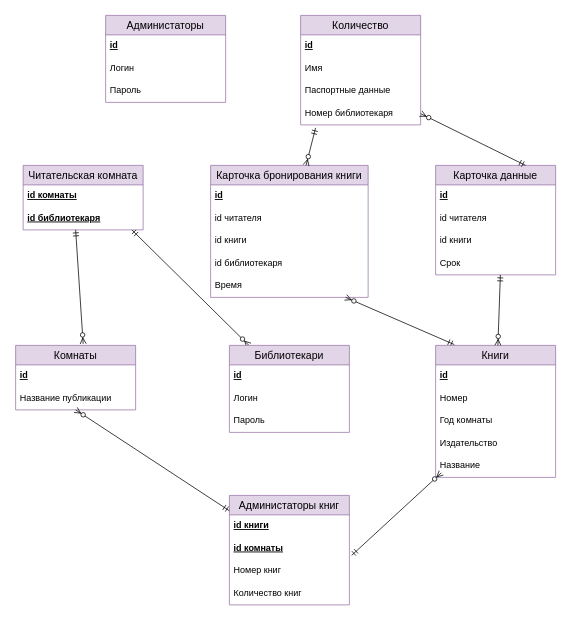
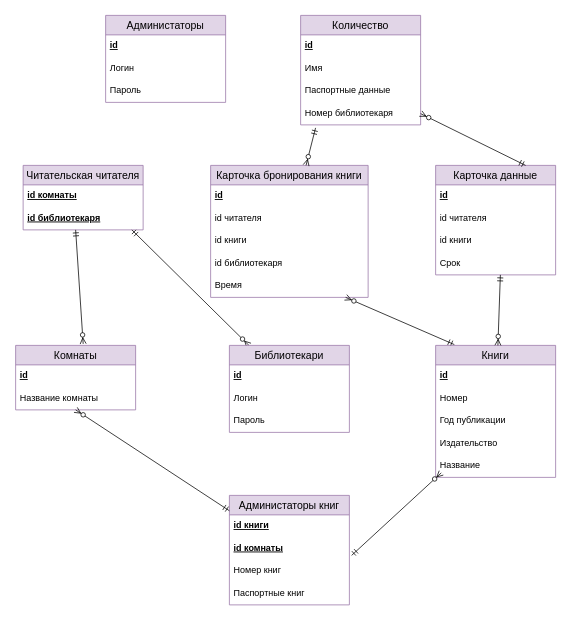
  <mxCell id="0" />
  <mxCell id="1" parent="0" />
  <mxCell id="2" value="Количество" style="swimlane;fontStyle=0;childLayout=stackLayout;horizontal=1;startSize=26;horizontalStack=0;resizeParent=1;resizeParentMax=0;resizeLast=0;collapsible=1;marginBottom=0;align=center;fontSize=14;fillColor=#e1d5e7;strokeColor=#9673a6;" vertex="1" parent="1"><mxGeometry x="400" y="20" width="160" height="146" as="geometry" /></mxCell>
  <mxCell id="3" value="id" style="text;strokeColor=none;fillColor=none;spacingLeft=4;spacingRight=4;overflow=hidden;rotatable=0;points=[[0,0.5],[1,0.5]];portConstraint=eastwest;fontSize=12;fontStyle=5" vertex="1" parent="2"><mxGeometry y="26" width="160" height="30" as="geometry" /></mxCell>
  <mxCell id="4" value="Имя" style="text;strokeColor=none;fillColor=none;spacingLeft=4;spacingRight=4;overflow=hidden;rotatable=0;points=[[0,0.5],[1,0.5]];portConstraint=eastwest;fontSize=12;" vertex="1" parent="2"><mxGeometry y="56" width="160" height="30" as="geometry" /></mxCell>
  <mxCell id="5" value="Паспортные данные" style="text;strokeColor=none;fillColor=none;spacingLeft=4;spacingRight=4;overflow=hidden;rotatable=0;points=[[0,0.5],[1,0.5]];portConstraint=eastwest;fontSize=12;" vertex="1" parent="2"><mxGeometry y="86" width="160" height="30" as="geometry" /></mxCell>
  <mxCell id="6" value="Номер библиотекаря" style="text;strokeColor=none;fillColor=none;spacingLeft=4;spacingRight=4;overflow=hidden;rotatable=0;points=[[0,0.5],[1,0.5]];portConstraint=eastwest;fontSize=12;" vertex="1" parent="2"><mxGeometry y="116" width="160" height="30" as="geometry" /></mxCell>
  <mxCell id="7" value="Администаторы" style="swimlane;fontStyle=0;childLayout=stackLayout;horizontal=1;startSize=26;horizontalStack=0;resizeParent=1;resizeParentMax=0;resizeLast=0;collapsible=1;marginBottom=0;align=center;fontSize=14;fillColor=#e1d5e7;strokeColor=#9673a6;" vertex="1" parent="1"><mxGeometry x="140" y="20" width="160" height="116" as="geometry" /></mxCell>
  <mxCell id="8" value="id" style="text;strokeColor=none;fillColor=none;spacingLeft=4;spacingRight=4;overflow=hidden;rotatable=0;points=[[0,0.5],[1,0.5]];portConstraint=eastwest;fontSize=12;fontStyle=5" vertex="1" parent="7"><mxGeometry y="26" width="160" height="30" as="geometry" /></mxCell>
  <mxCell id="9" value="Логин" style="text;strokeColor=none;fillColor=none;spacingLeft=4;spacingRight=4;overflow=hidden;rotatable=0;points=[[0,0.5],[1,0.5]];portConstraint=eastwest;fontSize=12;" vertex="1" parent="7"><mxGeometry y="56" width="160" height="30" as="geometry" /></mxCell>
  <mxCell id="10" value="Пароль" style="text;strokeColor=none;fillColor=none;spacingLeft=4;spacingRight=4;overflow=hidden;rotatable=0;points=[[0,0.5],[1,0.5]];portConstraint=eastwest;fontSize=12;" vertex="1" parent="7"><mxGeometry y="86" width="160" height="30" as="geometry" /></mxCell>
  <mxCell id="11" value="Карточка данные" style="swimlane;fontStyle=0;childLayout=stackLayout;horizontal=1;startSize=26;horizontalStack=0;resizeParent=1;resizeParentMax=0;resizeLast=0;collapsible=1;marginBottom=0;align=center;fontSize=14;fillColor=#e1d5e7;strokeColor=#9673a6;" vertex="1" parent="1"><mxGeometry x="580" y="220" width="160" height="146" as="geometry"><mxRectangle x="590" y="320" width="150" height="30" as="alternateBounds" /></mxGeometry></mxCell>
  <mxCell id="12" value="" style="fontSize=12;html=1;endArrow=ERzeroToMany;startArrow=ERmandOne;rounded=0;entryX=1;entryY=0.5;entryDx=0;entryDy=0;" edge="1" parent="11" target="6"><mxGeometry width="100" height="100" relative="1" as="geometry"><mxPoint x="119.92" as="sourcePoint" /><mxPoint x="130.0" y="152.022" as="targetPoint" /></mxGeometry></mxCell>
  <mxCell id="13" value="id" style="text;strokeColor=none;fillColor=none;spacingLeft=4;spacingRight=4;overflow=hidden;rotatable=0;points=[[0,0.5],[1,0.5]];portConstraint=eastwest;fontSize=12;fontStyle=5" vertex="1" parent="11"><mxGeometry y="26" width="160" height="30" as="geometry" /></mxCell>
  <mxCell id="14" value="id читателя" style="text;strokeColor=none;fillColor=none;spacingLeft=4;spacingRight=4;overflow=hidden;rotatable=0;points=[[0,0.5],[1,0.5]];portConstraint=eastwest;fontSize=12;" vertex="1" parent="11"><mxGeometry y="56" width="160" height="30" as="geometry" /></mxCell>
  <mxCell id="15" value="id книги" style="text;strokeColor=none;fillColor=none;spacingLeft=4;spacingRight=4;overflow=hidden;rotatable=0;points=[[0,0.5],[1,0.5]];portConstraint=eastwest;fontSize=12;" vertex="1" parent="11"><mxGeometry y="86" width="160" height="30" as="geometry" /></mxCell>
  <mxCell id="16" value="Срок" style="text;strokeColor=none;fillColor=none;spacingLeft=4;spacingRight=4;overflow=hidden;rotatable=0;points=[[0,0.5],[1,0.5]];portConstraint=eastwest;fontSize=12;" vertex="1" parent="11"><mxGeometry y="116" width="160" height="30" as="geometry" /></mxCell>
  <mxCell id="17" value="Карточка бронирования книги" style="swimlane;fontStyle=0;childLayout=stackLayout;horizontal=1;startSize=26;horizontalStack=0;resizeParent=1;resizeParentMax=0;resizeLast=0;collapsible=1;marginBottom=0;align=center;fontSize=14;fillColor=#e1d5e7;strokeColor=#9673a6;" vertex="1" parent="1"><mxGeometry x="280" y="220" width="210" height="176" as="geometry" /></mxCell>
  <mxCell id="18" value="" style="fontSize=12;html=1;endArrow=ERzeroToMany;startArrow=ERmandOne;rounded=0;" edge="1" parent="17" target="17"><mxGeometry width="100" height="100" relative="1" as="geometry"><mxPoint x="139.92" y="-50" as="sourcePoint" /><mxPoint x="150.0" y="102.022" as="targetPoint" /></mxGeometry></mxCell>
  <mxCell id="19" value="id" style="text;strokeColor=none;fillColor=none;spacingLeft=4;spacingRight=4;overflow=hidden;rotatable=0;points=[[0,0.5],[1,0.5]];portConstraint=eastwest;fontSize=12;fontStyle=5" vertex="1" parent="17"><mxGeometry y="26" width="210" height="30" as="geometry" /></mxCell>
  <mxCell id="20" value="id читателя" style="text;strokeColor=none;fillColor=none;spacingLeft=4;spacingRight=4;overflow=hidden;rotatable=0;points=[[0,0.5],[1,0.5]];portConstraint=eastwest;fontSize=12;" vertex="1" parent="17"><mxGeometry y="56" width="210" height="30" as="geometry" /></mxCell>
  <mxCell id="21" value="id книги" style="text;strokeColor=none;fillColor=none;spacingLeft=4;spacingRight=4;overflow=hidden;rotatable=0;points=[[0,0.5],[1,0.5]];portConstraint=eastwest;fontSize=12;" vertex="1" parent="17"><mxGeometry y="86" width="210" height="30" as="geometry" /></mxCell>
  <mxCell id="22" value="id библиотекаря" style="text;strokeColor=none;fillColor=none;spacingLeft=4;spacingRight=4;overflow=hidden;rotatable=0;points=[[0,0.5],[1,0.5]];portConstraint=eastwest;fontSize=12;" vertex="1" parent="17"><mxGeometry y="116" width="210" height="30" as="geometry" /></mxCell>
  <mxCell id="23" value="" style="fontSize=12;html=1;endArrow=ERzeroToMany;startArrow=ERmandOne;rounded=0;exitX=0.156;exitY=-0.006;exitDx=0;exitDy=0;exitPerimeter=0;" edge="1" parent="17" source="37"><mxGeometry width="100" height="100" relative="1" as="geometry"><mxPoint x="192.65" y="126" as="sourcePoint" /><mxPoint x="179.998" y="176" as="targetPoint" /></mxGeometry></mxCell>
  <mxCell id="24" value="Время" style="text;strokeColor=none;fillColor=none;spacingLeft=4;spacingRight=4;overflow=hidden;rotatable=0;points=[[0,0.5],[1,0.5]];portConstraint=eastwest;fontSize=12;" vertex="1" parent="17"><mxGeometry y="146" width="210" height="30" as="geometry" /></mxCell>
- <mxCell id="25" value="Читательская комната" style="swimlane;fontStyle=0;childLayout=stackLayout;horizontal=1;startSize=26;horizontalStack=0;resizeParent=1;resizeParentMax=0;resizeLast=0;collapsible=1;marginBottom=0;align=center;fontSize=14;fillColor=#e1d5e7;strokeColor=#9673a6;" vertex="1" parent="1"><mxGeometry x="30" y="220" width="160" height="86" as="geometry" /></mxCell>
+ <mxCell id="25" value="Читательская читателя" style="swimlane;fontStyle=0;childLayout=stackLayout;horizontal=1;startSize=26;horizontalStack=0;resizeParent=1;resizeParentMax=0;resizeLast=0;collapsible=1;marginBottom=0;align=center;fontSize=14;fillColor=#e1d5e7;strokeColor=#9673a6;" vertex="1" parent="1"><mxGeometry x="30" y="220" width="160" height="86" as="geometry" /></mxCell>
  <mxCell id="26" value="id комнаты" style="text;strokeColor=none;fillColor=none;spacingLeft=4;spacingRight=4;overflow=hidden;rotatable=0;points=[[0,0.5],[1,0.5]];portConstraint=eastwest;fontSize=12;fontStyle=5" vertex="1" parent="25"><mxGeometry y="26" width="160" height="30" as="geometry" /></mxCell>
  <mxCell id="27" value="" style="fontSize=12;html=1;endArrow=ERzeroToMany;startArrow=ERmandOne;rounded=0;exitX=0.156;exitY=-0.006;exitDx=0;exitDy=0;exitPerimeter=0;entryX=0.163;entryY=0;entryDx=0;entryDy=0;entryPerimeter=0;" edge="1" parent="25" target="33"><mxGeometry width="100" height="100" relative="1" as="geometry"><mxPoint x="144.96" y="86.004" as="sourcePoint" /><mxPoint x="-0.002" y="23.06" as="targetPoint" /></mxGeometry></mxCell>
  <mxCell id="28" value="" style="fontSize=12;html=1;endArrow=ERzeroToMany;startArrow=ERmandOne;rounded=0;entryX=0.563;entryY=-0.023;entryDx=0;entryDy=0;entryPerimeter=0;" edge="1" parent="25" target="30"><mxGeometry width="100" height="100" relative="1" as="geometry"><mxPoint x="70" y="86" as="sourcePoint" /><mxPoint x="170" y="-14" as="targetPoint" /></mxGeometry></mxCell>
  <mxCell id="29" value="id библиотекаря" style="text;strokeColor=none;fillColor=none;spacingLeft=4;spacingRight=4;overflow=hidden;rotatable=0;points=[[0,0.5],[1,0.5]];portConstraint=eastwest;fontSize=12;fontStyle=5" vertex="1" parent="25"><mxGeometry y="56" width="160" height="30" as="geometry" /></mxCell>
  <mxCell id="30" value="Комнаты" style="swimlane;fontStyle=0;childLayout=stackLayout;horizontal=1;startSize=26;horizontalStack=0;resizeParent=1;resizeParentMax=0;resizeLast=0;collapsible=1;marginBottom=0;align=center;fontSize=14;fillColor=#e1d5e7;strokeColor=#9673a6;" vertex="1" parent="1"><mxGeometry x="20" y="460" width="160" height="86" as="geometry" /></mxCell>
  <mxCell id="31" value="id" style="text;strokeColor=none;fillColor=none;spacingLeft=4;spacingRight=4;overflow=hidden;rotatable=0;points=[[0,0.5],[1,0.5]];portConstraint=eastwest;fontSize=12;fontStyle=5" vertex="1" parent="30"><mxGeometry y="26" width="160" height="30" as="geometry" /></mxCell>
- <mxCell id="32" value="Название публикации" style="text;strokeColor=none;fillColor=none;spacingLeft=4;spacingRight=4;overflow=hidden;rotatable=0;points=[[0,0.5],[1,0.5]];portConstraint=eastwest;fontSize=12;" vertex="1" parent="30"><mxGeometry y="56" width="160" height="30" as="geometry" /></mxCell>
+ <mxCell id="32" value="Название комнаты" style="text;strokeColor=none;fillColor=none;spacingLeft=4;spacingRight=4;overflow=hidden;rotatable=0;points=[[0,0.5],[1,0.5]];portConstraint=eastwest;fontSize=12;" vertex="1" parent="30"><mxGeometry y="56" width="160" height="30" as="geometry" /></mxCell>
  <mxCell id="33" value="Библиотекари" style="swimlane;fontStyle=0;childLayout=stackLayout;horizontal=1;startSize=26;horizontalStack=0;resizeParent=1;resizeParentMax=0;resizeLast=0;collapsible=1;marginBottom=0;align=center;fontSize=14;fillColor=#e1d5e7;strokeColor=#9673a6;" vertex="1" parent="1"><mxGeometry x="305" y="460" width="160" height="116" as="geometry" /></mxCell>
  <mxCell id="34" value="id" style="text;strokeColor=none;fillColor=none;spacingLeft=4;spacingRight=4;overflow=hidden;rotatable=0;points=[[0,0.5],[1,0.5]];portConstraint=eastwest;fontSize=12;fontStyle=5" vertex="1" parent="33"><mxGeometry y="26" width="160" height="30" as="geometry" /></mxCell>
  <mxCell id="35" value="Логин" style="text;strokeColor=none;fillColor=none;spacingLeft=4;spacingRight=4;overflow=hidden;rotatable=0;points=[[0,0.5],[1,0.5]];portConstraint=eastwest;fontSize=12;" vertex="1" parent="33"><mxGeometry y="56" width="160" height="30" as="geometry" /></mxCell>
  <mxCell id="36" value="Пароль" style="text;strokeColor=none;fillColor=none;spacingLeft=4;spacingRight=4;overflow=hidden;rotatable=0;points=[[0,0.5],[1,0.5]];portConstraint=eastwest;fontSize=12;" vertex="1" parent="33"><mxGeometry y="86" width="160" height="30" as="geometry" /></mxCell>
  <mxCell id="37" value="Книги" style="swimlane;fontStyle=0;childLayout=stackLayout;horizontal=1;startSize=26;horizontalStack=0;resizeParent=1;resizeParentMax=0;resizeLast=0;collapsible=1;marginBottom=0;align=center;fontSize=14;fillColor=#e1d5e7;strokeColor=#9673a6;" vertex="1" parent="1"><mxGeometry x="580" y="460" width="160" height="176" as="geometry" /></mxCell>
  <mxCell id="38" value="id" style="text;strokeColor=none;fillColor=none;spacingLeft=4;spacingRight=4;overflow=hidden;rotatable=0;points=[[0,0.5],[1,0.5]];portConstraint=eastwest;fontSize=12;fontStyle=5" vertex="1" parent="37"><mxGeometry y="26" width="160" height="30" as="geometry" /></mxCell>
  <mxCell id="39" value="Номер" style="text;strokeColor=none;fillColor=none;spacingLeft=4;spacingRight=4;overflow=hidden;rotatable=0;points=[[0,0.5],[1,0.5]];portConstraint=eastwest;fontSize=12;" vertex="1" parent="37"><mxGeometry y="56" width="160" height="30" as="geometry" /></mxCell>
- <mxCell id="40" value="Год комнаты" style="text;strokeColor=none;fillColor=none;spacingLeft=4;spacingRight=4;overflow=hidden;rotatable=0;points=[[0,0.5],[1,0.5]];portConstraint=eastwest;fontSize=12;" vertex="1" parent="37"><mxGeometry y="86" width="160" height="30" as="geometry" /></mxCell>
+ <mxCell id="40" value="Год публикации" style="text;strokeColor=none;fillColor=none;spacingLeft=4;spacingRight=4;overflow=hidden;rotatable=0;points=[[0,0.5],[1,0.5]];portConstraint=eastwest;fontSize=12;" vertex="1" parent="37"><mxGeometry y="86" width="160" height="30" as="geometry" /></mxCell>
  <mxCell id="41" value="Издательство" style="text;strokeColor=none;fillColor=none;spacingLeft=4;spacingRight=4;overflow=hidden;rotatable=0;points=[[0,0.5],[1,0.5]];portConstraint=eastwest;fontSize=12;" vertex="1" parent="37"><mxGeometry y="116" width="160" height="30" as="geometry" /></mxCell>
  <mxCell id="42" value="Название" style="text;strokeColor=none;fillColor=none;spacingLeft=4;spacingRight=4;overflow=hidden;rotatable=0;points=[[0,0.5],[1,0.5]];portConstraint=eastwest;fontSize=12;" vertex="1" parent="37"><mxGeometry y="146" width="160" height="30" as="geometry" /></mxCell>
  <mxCell id="43" value="Администаторы книг" style="swimlane;fontStyle=0;childLayout=stackLayout;horizontal=1;startSize=26;horizontalStack=0;resizeParent=1;resizeParentMax=0;resizeLast=0;collapsible=1;marginBottom=0;align=center;fontSize=14;fillColor=#e1d5e7;strokeColor=#9673a6;" vertex="1" parent="1"><mxGeometry x="305" y="660" width="160" height="146" as="geometry" /></mxCell>
  <mxCell id="44" value="id книги" style="text;strokeColor=none;fillColor=none;spacingLeft=4;spacingRight=4;overflow=hidden;rotatable=0;points=[[0,0.5],[1,0.5]];portConstraint=eastwest;fontSize=12;fontStyle=5" vertex="1" parent="43"><mxGeometry y="26" width="160" height="30" as="geometry" /></mxCell>
  <mxCell id="45" value="id комнаты" style="text;strokeColor=none;fillColor=none;spacingLeft=4;spacingRight=4;overflow=hidden;rotatable=0;points=[[0,0.5],[1,0.5]];portConstraint=eastwest;fontSize=12;fontStyle=5" vertex="1" parent="43"><mxGeometry y="56" width="160" height="30" as="geometry" /></mxCell>
  <mxCell id="46" value="Номер книг" style="text;strokeColor=none;fillColor=none;spacingLeft=4;spacingRight=4;overflow=hidden;rotatable=0;points=[[0,0.5],[1,0.5]];portConstraint=eastwest;fontSize=12;" vertex="1" parent="43"><mxGeometry y="86" width="160" height="30" as="geometry" /></mxCell>
- <mxCell id="47" value="Количество книг" style="text;strokeColor=none;fillColor=none;spacingLeft=4;spacingRight=4;overflow=hidden;rotatable=0;points=[[0,0.5],[1,0.5]];portConstraint=eastwest;fontSize=12;" vertex="1" parent="43"><mxGeometry y="116" width="160" height="30" as="geometry" /></mxCell>
+ <mxCell id="47" value="Паспортные книг" style="text;strokeColor=none;fillColor=none;spacingLeft=4;spacingRight=4;overflow=hidden;rotatable=0;points=[[0,0.5],[1,0.5]];portConstraint=eastwest;fontSize=12;" vertex="1" parent="43"><mxGeometry y="116" width="160" height="30" as="geometry" /></mxCell>
  <mxCell id="48" value="" style="fontSize=12;html=1;endArrow=ERzeroToMany;startArrow=ERmandOne;rounded=0;" edge="1" parent="1" target="37"><mxGeometry width="100" height="100" relative="1" as="geometry"><mxPoint x="666.33" y="366" as="sourcePoint" /><mxPoint x="653.678" y="416" as="targetPoint" /></mxGeometry></mxCell>
  <mxCell id="49" value="" style="fontSize=12;html=1;endArrow=ERzeroToMany;startArrow=ERmandOne;rounded=0;" edge="1" parent="1" source="43"><mxGeometry width="100" height="100" relative="1" as="geometry"><mxPoint x="244.96" y="608.944" as="sourcePoint" /><mxPoint x="99.998" y="546" as="targetPoint" /></mxGeometry></mxCell>
  <mxCell id="50" value="" style="fontSize=12;html=1;endArrow=ERzeroToMany;startArrow=ERmandOne;rounded=0;exitX=1.019;exitY=0.8;exitDx=0;exitDy=0;exitPerimeter=0;" edge="1" parent="1" source="45"><mxGeometry width="100" height="100" relative="1" as="geometry"><mxPoint x="732.48" y="692.944" as="sourcePoint" /><mxPoint x="587.518" y="630" as="targetPoint" /></mxGeometry></mxCell>
